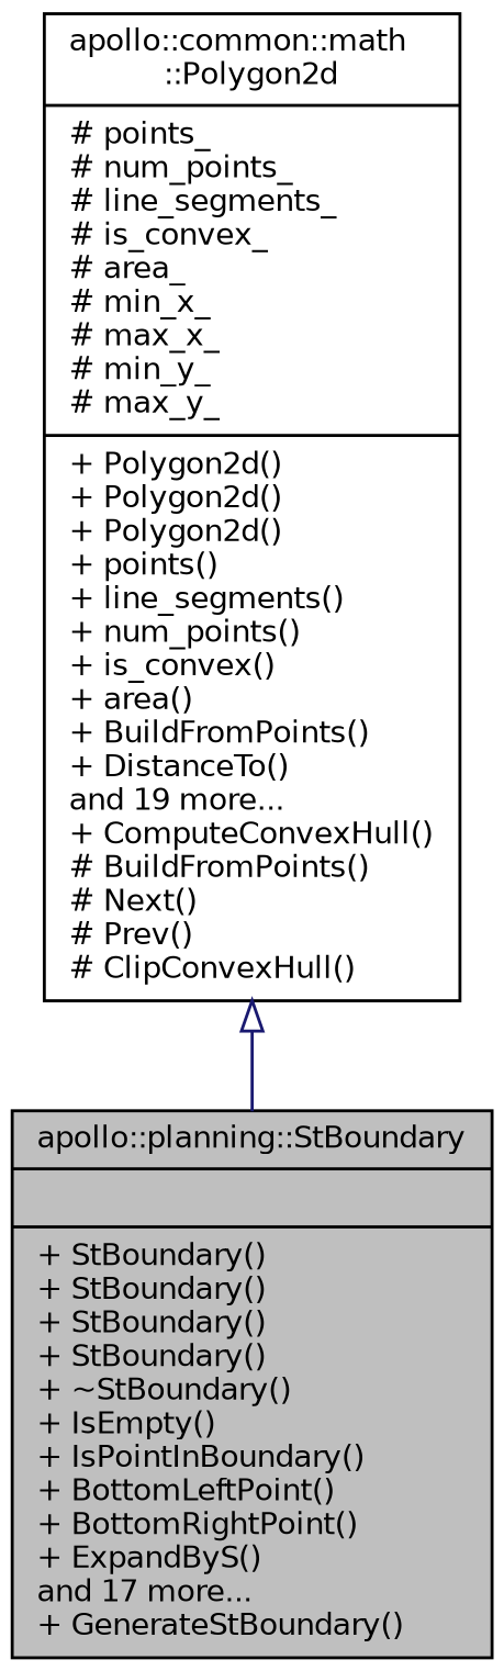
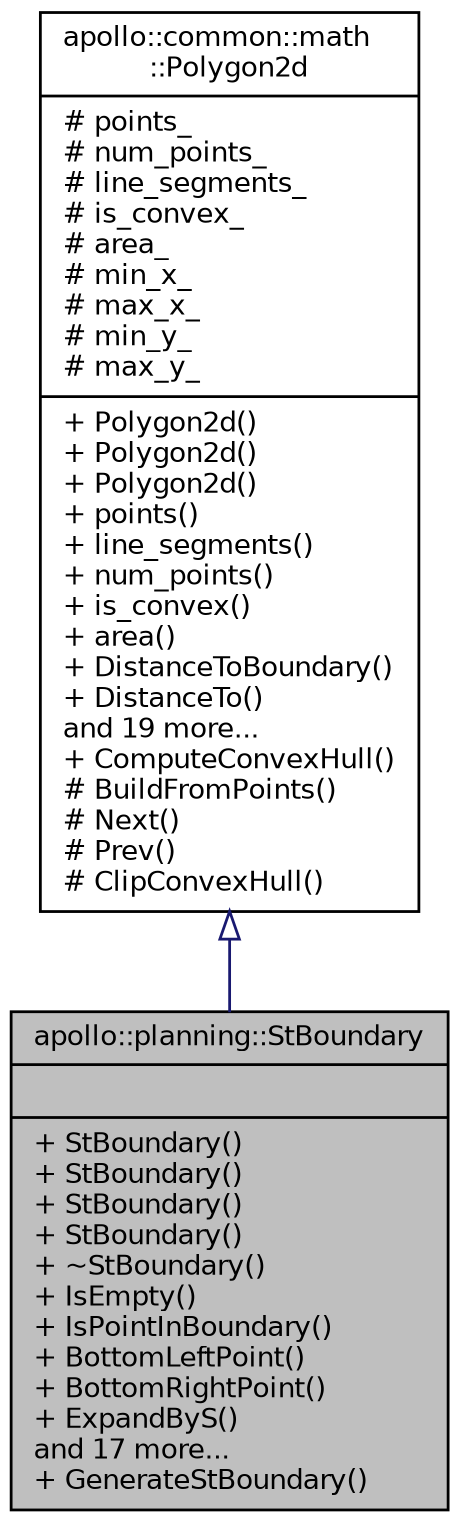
  digraph {
    node [color=black fontname=Helvetica fontsize=10 shape=record style=filled]
    n1 [fillcolor=grey75 fontcolor=black height=0.2 label="{apollo::planning::StBoundary\n||+ StBoundary()\l+ StBoundary()\l+ StBoundary()\l+ StBoundary()\l+ ~StBoundary()\l+ IsEmpty()\l+ IsPointInBoundary()\l+ BottomLeftPoint()\l+ BottomRightPoint()\l+ ExpandByS()\land 17 more...\l+ GenerateStBoundary()\l}" width=0.4]
-   n2 [fillcolor=white height=0.2 label="{apollo::common::math\l::Polygon2d\n|# points_\l# num_points_\l# line_segments_\l# is_convex_\l# area_\l# min_x_\l# max_x_\l# min_y_\l# max_y_\l|+ Polygon2d()\l+ Polygon2d()\l+ Polygon2d()\l+ points()\l+ line_segments()\l+ num_points()\l+ is_convex()\l+ area()\l+ BuildFromPoints()\l+ DistanceTo()\land 19 more...\l+ ComputeConvexHull()\l# BuildFromPoints()\l# Next()\l# Prev()\l# ClipConvexHull()\l}" width=0.4]
+   n2 [fillcolor=white height=0.2 label="{apollo::common::math\l::Polygon2d\n|# points_\l# num_points_\l# line_segments_\l# is_convex_\l# area_\l# min_x_\l# max_x_\l# min_y_\l# max_y_\l|+ Polygon2d()\l+ Polygon2d()\l+ Polygon2d()\l+ points()\l+ line_segments()\l+ num_points()\l+ is_convex()\l+ area()\l+ DistanceToBoundary()\l+ DistanceTo()\land 19 more...\l+ ComputeConvexHull()\l# BuildFromPoints()\l# Next()\l# Prev()\l# ClipConvexHull()\l}" width=0.4]
    n2 -> n1 [arrowtail=onormal color=midnightblue dir=back fontname=Helvetica fontsize=10 labelfontname=Helvetica labelfontsize=10 style=solid]
  }
